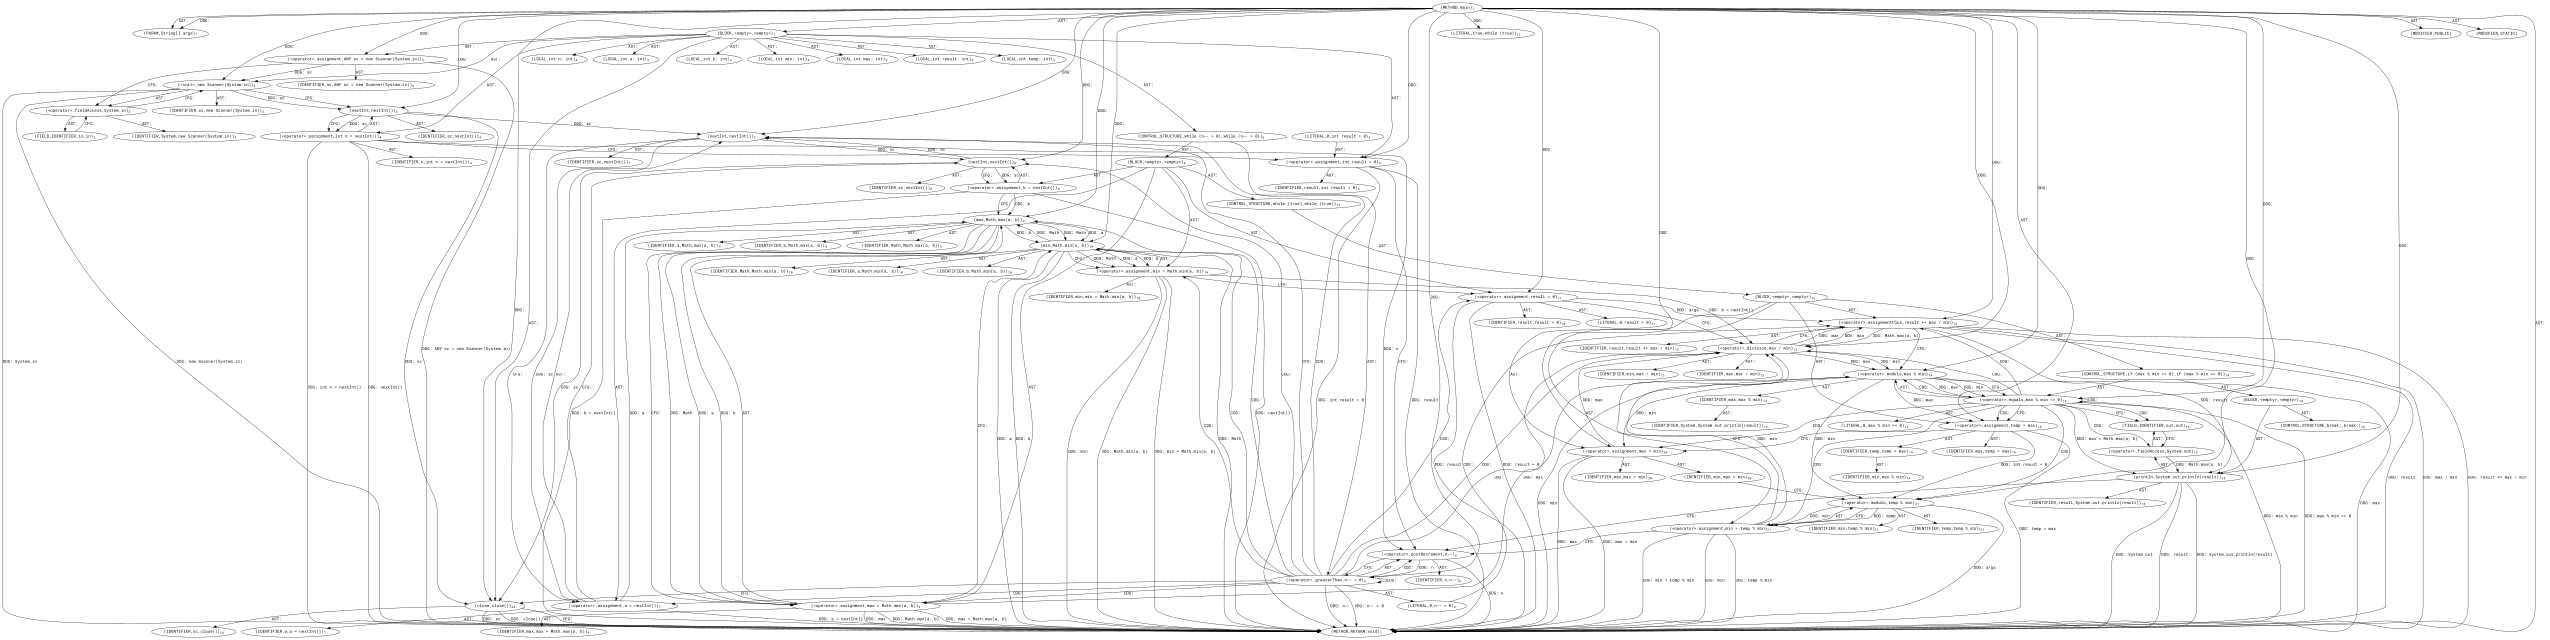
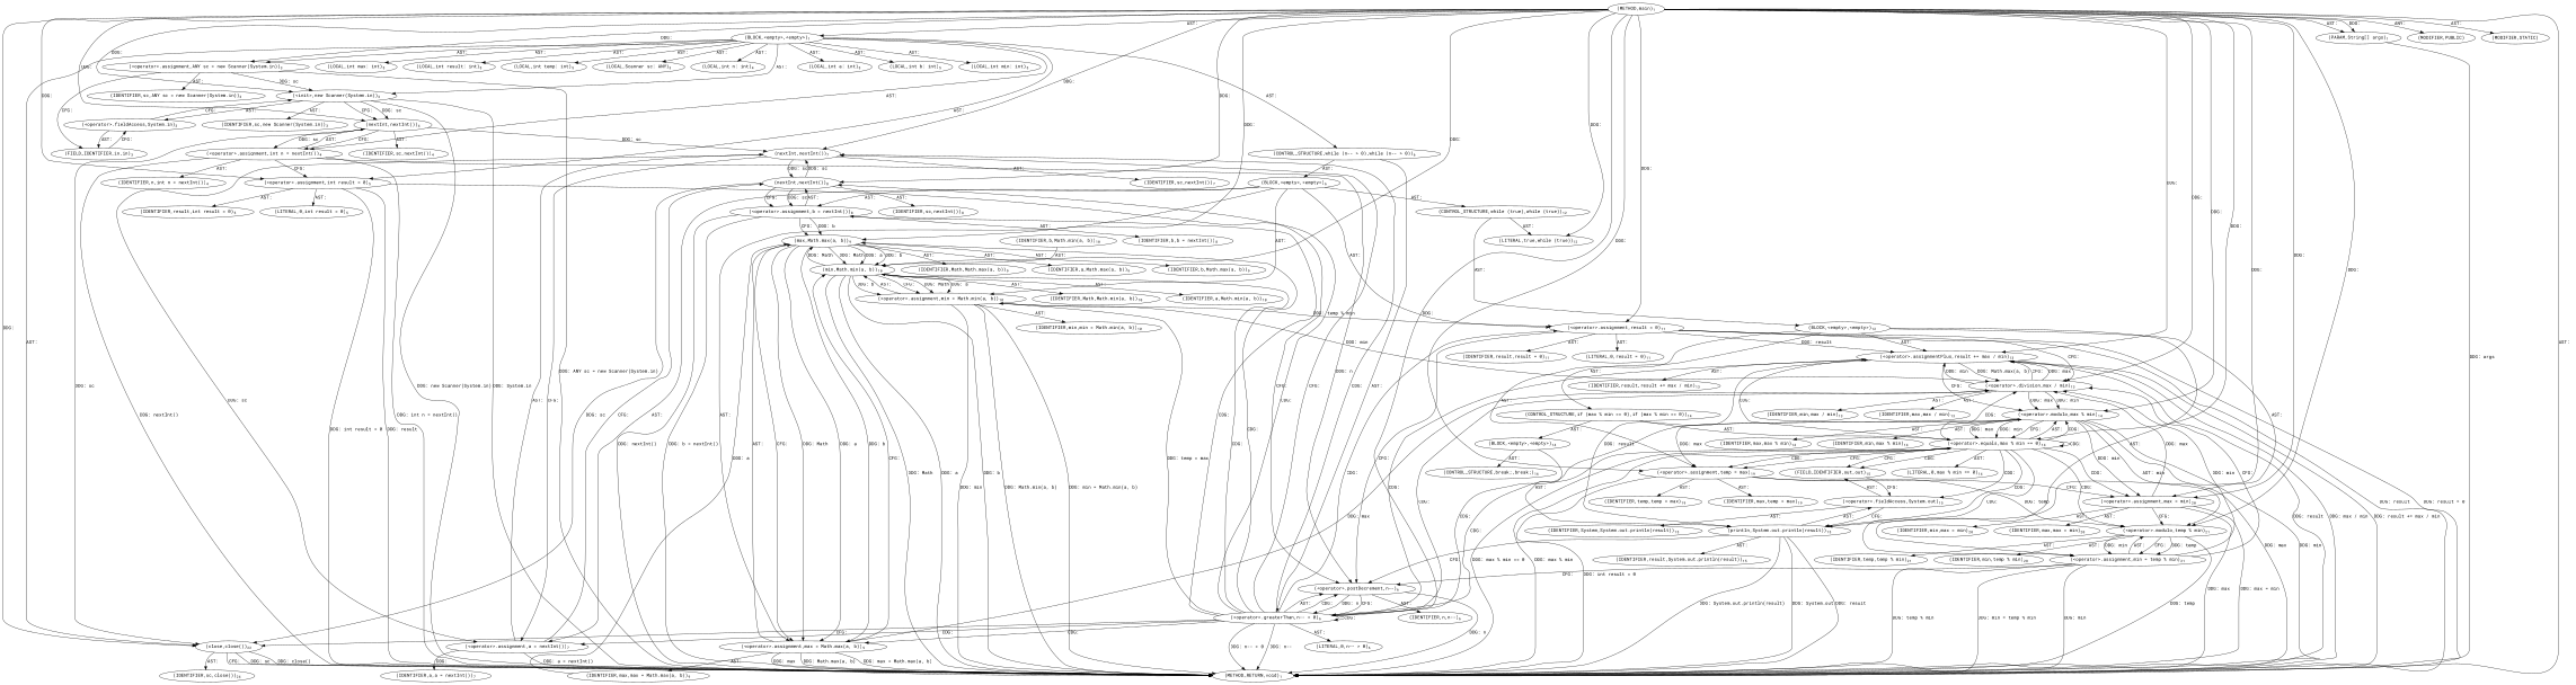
  digraph {
    fontname="Roboto Mono"
    node [fontname="Roboto Mono"]
    edge [fontname="Roboto Mono"]
    n1 [label=<(METHOD,main)<SUB>1</SUB>>]
    n2 [label=<(PARAM,String[] args)<SUB>1</SUB>>]
    n3 [label=<(BLOCK,&lt;empty&gt;,&lt;empty&gt;)<SUB>1</SUB>>]
    n4 [label=<(&lt;operator&gt;.assignment,ANY sc = new Scanner(System.in))<SUB>3</SUB>>]
    n5 [label=<(&lt;init&gt;,new Scanner(System.in))<SUB>3</SUB>>]
    n6 [label=<(nextInt,nextInt())<SUB>4</SUB>>]
    n7 [label=<(&lt;operator&gt;.assignment,int result = 0)<SUB>5</SUB>>]
    n8 [label=<(&lt;operator&gt;.greaterThan,n-- &gt; 0)<SUB>6</SUB>>]
    n9 [label=<(nextInt,nextInt())<SUB>7</SUB>>]
    n10 [label=<(nextInt,nextInt())<SUB>8</SUB>>]
    n11 [label=<(max,Math.max(a, b))<SUB>9</SUB>>]
    n12 [label=<(min,Math.min(a, b))<SUB>10</SUB>>]
    n13 [label=<(&lt;operator&gt;.assignment,result = 0)<SUB>11</SUB>>]
    n14 [label=<(LITERAL,true,while (true))<SUB>12</SUB>>]
    n15 [label=<(&lt;operator&gt;.assignmentPlus,result += max / min)<SUB>13</SUB>>]
    n16 [label=<(&lt;operator&gt;.division,max / min)<SUB>13</SUB>>]
    n17 [label=<(&lt;operator&gt;.equals,max % min == 0)<SUB>14</SUB>>]
    n18 [label=<(&lt;operator&gt;.modulo,max % min)<SUB>14</SUB>>]
    n19 [label=<(println,System.out.println(result))<SUB>15</SUB>>]
    n20 [label=<(&lt;operator&gt;.assignment,temp = max)<SUB>19</SUB>>]
    n21 [label=<(&lt;operator&gt;.assignment,max = min)<SUB>20</SUB>>]
    n22 [label=<(&lt;operator&gt;.modulo,temp % min)<SUB>21</SUB>>]
-   n23 [label=<(close,close())<SUB>24</SUB>>]
+   n23 [label=<(close,close())<SUB>22</SUB>>]
    n24 [label=<(MODIFIER,PUBLIC)>]
    n25 [label=<(MODIFIER,STATIC)>]
    n26 [label=<(METHOD_RETURN,void)<SUB>1</SUB>>]
+   n27 [label=<(LOCAL,Scanner sc: ANY)<SUB>3</SUB>>]
    n28 [label=<(LOCAL,int n: int)<SUB>4</SUB>>]
    n29 [label=<(&lt;operator&gt;.assignment,int n = nextInt())<SUB>4</SUB>>]
    n30 [label=<(LOCAL,int a: int)<SUB>5</SUB>>]
    n31 [label=<(LOCAL,int b: int)<SUB>5</SUB>>]
    n32 [label=<(LOCAL,int min: int)<SUB>5</SUB>>]
    n33 [label=<(LOCAL,int max: int)<SUB>5</SUB>>]
    n34 [label=<(LOCAL,int result: int)<SUB>5</SUB>>]
    n35 [label=<(LOCAL,int temp: int)<SUB>5</SUB>>]
    n36 [label=<(CONTROL_STRUCTURE,while (n-- &gt; 0),while (n-- &gt; 0))<SUB>6</SUB>>]
    n37 [label=<(IDENTIFIER,sc,ANY sc = new Scanner(System.in))<SUB>3</SUB>>]
    n38 [label=<(FIELD_IDENTIFIER,in,in)<SUB>3</SUB>>]
    n39 [label=<(IDENTIFIER,sc,new Scanner(System.in))<SUB>3</SUB>>]
    n40 [label=<(&lt;operator&gt;.fieldAccess,System.in)<SUB>3</SUB>>]
    n41 [label=<(IDENTIFIER,sc,nextInt())<SUB>4</SUB>>]
    n42 [label=<(&lt;operator&gt;.postDecrement,n--)<SUB>6</SUB>>]
    n43 [label=<(IDENTIFIER,result,int result = 0)<SUB>5</SUB>>]
    n44 [label=<(LITERAL,0,int result = 0)<SUB>5</SUB>>]
    n45 [label=<(LITERAL,0,n-- &gt; 0)<SUB>6</SUB>>]
    n46 [label=<(&lt;operator&gt;.assignment,a = nextInt())<SUB>7</SUB>>]
    n47 [label=<(&lt;operator&gt;.assignment,b = nextInt())<SUB>8</SUB>>]
    n48 [label=<(&lt;operator&gt;.assignment,max = Math.max(a, b))<SUB>9</SUB>>]
    n49 [label=<(&lt;operator&gt;.assignment,min = Math.min(a, b))<SUB>10</SUB>>]
    n50 [label=<(IDENTIFIER,n,n--)<SUB>6</SUB>>]
    n51 [label=<(IDENTIFIER,sc,nextInt())<SUB>7</SUB>>]
    n52 [label=<(IDENTIFIER,sc,nextInt())<SUB>8</SUB>>]
    n53 [label=<(IDENTIFIER,Math,Math.max(a, b))<SUB>9</SUB>>]
    n54 [label=<(IDENTIFIER,a,Math.max(a, b))<SUB>9</SUB>>]
    n55 [label=<(IDENTIFIER,b,Math.max(a, b))<SUB>9</SUB>>]
    n56 [label=<(IDENTIFIER,Math,Math.min(a, b))<SUB>10</SUB>>]
    n57 [label=<(IDENTIFIER,a,Math.min(a, b))<SUB>10</SUB>>]
    n58 [label=<(IDENTIFIER,b,Math.min(a, b))<SUB>10</SUB>>]
-   n59 [label=<(IDENTIFIER,result,result = 0)<SUB>10</SUB>>]
+   n59 [label=<(IDENTIFIER,result,result = 0)<SUB>11</SUB>>]
    n60 [label=<(LITERAL,0,result = 0)<SUB>11</SUB>>]
    n61 [label=<(IDENTIFIER,result,result += max / min)<SUB>13</SUB>>]
    n62 [label=<(IDENTIFIER,max,max / min)<SUB>13</SUB>>]
    n63 [label=<(IDENTIFIER,min,max / min)<SUB>13</SUB>>]
    n64 [label=<(&lt;operator&gt;.assignment,min = temp % min)<SUB>21</SUB>>]
    n65 [label=<(LITERAL,0,max % min == 0)<SUB>14</SUB>>]
    n66 [label=<(&lt;operator&gt;.fieldAccess,System.out)<SUB>15</SUB>>]
    n67 [label=<(FIELD_IDENTIFIER,out,out)<SUB>15</SUB>>]
    n68 [label=<(IDENTIFIER,max,max % min)<SUB>14</SUB>>]
    n69 [label=<(IDENTIFIER,min,max % min)<SUB>14</SUB>>]
    n70 [label=<(IDENTIFIER,result,System.out.println(result))<SUB>15</SUB>>]
    n71 [label=<(IDENTIFIER,temp,temp = max)<SUB>19</SUB>>]
    n72 [label=<(IDENTIFIER,max,temp = max)<SUB>19</SUB>>]
    n73 [label=<(IDENTIFIER,max,max = min)<SUB>20</SUB>>]
    n74 [label=<(IDENTIFIER,min,max = min)<SUB>20</SUB>>]
    n75 [label=<(IDENTIFIER,temp,temp % min)<SUB>21</SUB>>]
-   n76 [label=<(IDENTIFIER,min,temp % min)<SUB>21</SUB>>]
+   n76 [label=<(IDENTIFIER,min,temp % min)<SUB>28</SUB>>]
    n77 [label=<(IDENTIFIER,sc,close())<SUB>24</SUB>>]
    n78 [label=<(IDENTIFIER,n,int n = nextInt())<SUB>4</SUB>>]
    n79 [label=<(BLOCK,&lt;empty&gt;,&lt;empty&gt;)<SUB>6</SUB>>]
-   n80 [label=<(IDENTIFIER,System,new Scanner(System.in))<SUB>3</SUB>>]
    n81 [label=<(CONTROL_STRUCTURE,while (true),while (true))<SUB>12</SUB>>]
    n82 [label=<(IDENTIFIER,a,a = nextInt())<SUB>7</SUB>>]
+   n83 [label=<(IDENTIFIER,b,b = nextInt())<SUB>8</SUB>>]
    n84 [label=<(IDENTIFIER,max,max = Math.max(a, b))<SUB>9</SUB>>]
    n85 [label=<(IDENTIFIER,min,min = Math.min(a, b))<SUB>10</SUB>>]
    n86 [label=<(BLOCK,&lt;empty&gt;,&lt;empty&gt;)<SUB>12</SUB>>]
    n87 [label=<(CONTROL_STRUCTURE,if (max % min == 0),if (max % min == 0))<SUB>14</SUB>>]
    n88 [label=<(BLOCK,&lt;empty&gt;,&lt;empty&gt;)<SUB>14</SUB>>]
    n89 [label=<(CONTROL_STRUCTURE,break;,break;)<SUB>16</SUB>>]
    n90 [label=<(IDENTIFIER,System,System.out.println(result))<SUB>15</SUB>>]
    n1 -> n2 [label="AST: "]
    n1 -> n2 [label="DDG: "]
    n1 -> n3 [label="AST: "]
    n1 -> n4 [label="DDG: "]
    n1 -> n5 [label="DDG: "]
    n1 -> n6 [label="DDG: "]
    n1 -> n7 [label="DDG: "]
    n1 -> n8 [label="DDG: "]
    n1 -> n9 [label="DDG: "]
    n1 -> n10 [label="DDG: "]
    n1 -> n11 [label="DDG: "]
    n1 -> n12 [label="DDG: "]
    n1 -> n13 [label="DDG: "]
    n1 -> n14 [label="DDG: "]
    n1 -> n15 [label="DDG: "]
    n1 -> n16 [label="DDG: "]
    n1 -> n17 [label="DDG: "]
    n1 -> n18 [label="DDG: "]
    n1 -> n19 [label="DDG: "]
-   n1 -> n20 [label="AST: "]
+   n1 -> n20 [label="DDG: "]
    n1 -> n21 [label="DDG: "]
    n1 -> n22 [label="DDG: "]
    n1 -> n23 [label="DDG: "]
-   n1 -> n24 [label="AST: "]
+   n1 -> n24 [label="ANY: "]
    n1 -> n25 [label="AST: "]
    n1 -> n26 [label="AST: "]
+   n2 -> n26 [label="DDG: args"]
    n3 -> n4 [label="AST: "]
    n3 -> n5 [label="AST: "]
    n3 -> n7 [label="AST: "]
    n3 -> n23 [label="AST: "]
+   n3 -> n27 [label="AST: "]
    n3 -> n28 [label="AST: "]
    n3 -> n29 [label="AST: "]
    n3 -> n30 [label="AST: "]
    n3 -> n31 [label="AST: "]
    n3 -> n32 [label="AST: "]
    n3 -> n33 [label="AST: "]
    n3 -> n34 [label="AST: "]
    n3 -> n35 [label="AST: "]
    n3 -> n36 [label="AST: "]
    n4 -> n5 [label="DDG: sc"]
    n4 -> n26 [label="DDG: ANY sc = new Scanner(System.in)"]
    n4 -> n37 [label="AST: "]
-   n4 -> n40 [label="CFG: "]
+   n4 -> n38 [label="CFG: "]
    n5 -> n6 [label="CFG: "]
    n5 -> n6 [label="DDG: sc"]
    n5 -> n26 [label="DDG: System.in"]
    n5 -> n26 [label="DDG: new Scanner(System.in)"]
    n5 -> n39 [label="AST: "]
    n5 -> n40 [label="AST: "]
    n6 -> n9 [label="DDG: sc"]
    n6 -> n23 [label="DDG: sc"]
    n6 -> n29 [label="CFG: "]
    n6 -> n29 [label="DDG: sc"]
    n6 -> n41 [label="AST: "]
    n7 -> n26 [label="DDG: result"]
    n7 -> n26 [label="DDG: int result = 0"]
    n7 -> n42 [label="CFG: "]
    n7 -> n43 [label="AST: "]
-   n44 -> n7 [label="AST: "]
+   n7 -> n44 [label="AST: "]
    n8 -> n8 [label="CDG: "]
    n8 -> n9 [label="CFG: "]
    n8 -> n9 [label="CDG: "]
    n8 -> n10 [label="CDG: "]
    n8 -> n11 [label="CDG: "]
    n8 -> n12 [label="CDG: "]
    n8 -> n13 [label="CDG: "]
-   n45 -> n15 [label="CDG: "]
+   n8 -> n15 [label="CDG: "]
    n8 -> n16 [label="CDG: "]
+   n8 -> n17 [label="CDG: "]
    n8 -> n18 [label="CDG: "]
    n8 -> n23 [label="CFG: "]
    n8 -> n26 [label="DDG: n--"]
    n8 -> n26 [label="DDG: n-- &gt; 0"]
    n8 -> n42 [label="AST: "]
    n8 -> n42 [label="CDG: "]
    n8 -> n45 [label="AST: "]
    n8 -> n46 [label="CDG: "]
+   n8 -> n47 [label="CDG: "]
    n8 -> n48 [label="CDG: "]
-   n8 -> n49 [label="CDG: "]
+   n8 -> n49 [label="DDG: temp = max"]
    n9 -> n10 [label="DDG: sc"]
    n9 -> n46 [label="CFG: "]
    n9 -> n46 [label="DDG: sc"]
    n9 -> n51 [label="AST: "]
    n10 -> n9 [label="DDG: sc"]
    n10 -> n23 [label="DDG: sc"]
    n10 -> n47 [label="CFG: "]
    n10 -> n47 [label="DDG: sc"]
    n10 -> n52 [label="AST: "]
    n11 -> n12 [label="DDG: Math"]
    n11 -> n12 [label="DDG: a"]
    n11 -> n12 [label="DDG: b"]
    n11 -> n48 [label="CFG: "]
    n11 -> n48 [label="DDG: Math"]
    n11 -> n48 [label="DDG: a"]
    n11 -> n48 [label="DDG: b"]
    n11 -> n53 [label="AST: "]
    n11 -> n54 [label="AST: "]
    n11 -> n55 [label="AST: "]
    n12 -> n11 [label="DDG: Math"]
    n12 -> n26 [label="DDG: Math"]
    n12 -> n26 [label="DDG: a"]
    n12 -> n26 [label="DDG: b"]
    n12 -> n49 [label="CFG: "]
    n12 -> n49 [label="DDG: Math"]
    n12 -> n49 [label="DDG: a"]
    n12 -> n49 [label="DDG: b"]
    n12 -> n56 [label="AST: "]
    n12 -> n57 [label="AST: "]
-   n12 -> n58 [label="AST: "]
-   n13 -> n15 [label="DDG: args"]
+   n58 -> n12 [label="AST: "]
+   n13 -> n15 [label="DDG: result"]
    n13 -> n16 [label="CFG: "]
    n13 -> n26 [label="DDG: result"]
    n13 -> n26 [label="DDG: result = 0"]
+   n13 -> n42 [label="CFG: "]
    n13 -> n59 [label="AST: "]
    n13 -> n60 [label="AST: "]
    n15 -> n16 [label="DDG: Math.max(a, b)"]
    n15 -> n18 [label="CFG: "]
    n15 -> n19 [label="DDG: result"]
    n15 -> n26 [label="DDG: result"]
    n15 -> n26 [label="DDG: max / min"]
    n15 -> n26 [label="DDG: result += max / min"]
    n15 -> n61 [label="AST: "]
    n16 -> n15 [label="CFG: "]
    n16 -> n15 [label="DDG: max"]
    n16 -> n15 [label="DDG: min"]
    n16 -> n18 [label="DDG: max"]
    n16 -> n18 [label="DDG: min"]
    n16 -> n62 [label="AST: "]
    n16 -> n63 [label="AST: "]
    n17 -> n15 [label="CDG: "]
    n17 -> n16 [label="CDG: "]
    n17 -> n17 [label="CDG: "]
    n17 -> n18 [label="AST: "]
    n17 -> n18 [label="CDG: "]
-   n17 -> n19 [label="DDG: max = Math.max(a, b)"]
+   n17 -> n19 [label="CDG: "]
    n17 -> n20 [label="CFG: "]
    n17 -> n20 [label="CDG: "]
    n17 -> n21 [label="CDG: "]
    n17 -> n22 [label="CDG: "]
    n17 -> n26 [label="DDG: max % min"]
    n17 -> n26 [label="DDG: max % min == 0"]
    n17 -> n64 [label="CDG: "]
    n17 -> n65 [label="AST: "]
    n17 -> n66 [label="CDG: "]
    n17 -> n67 [label="CFG: "]
    n17 -> n67 [label="CDG: "]
    n18 -> n17 [label="CFG: "]
    n18 -> n17 [label="DDG: max"]
    n18 -> n17 [label="DDG: min"]
    n18 -> n20 [label="DDG: max"]
    n18 -> n21 [label="DDG: min"]
-   n18 -> n22 [label="DDG: min"]
+   n18 -> n22 [label="AST: min"]
    n18 -> n26 [label="DDG: max"]
    n18 -> n26 [label="DDG: min"]
    n18 -> n68 [label="AST: "]
-   n71 -> n69 [label="AST: "]
+   n18 -> n69 [label="AST: "]
    n19 -> n26 [label="DDG: System.out"]
    n19 -> n26 [label="DDG: result"]
    n19 -> n26 [label="DDG: System.out.println(result)"]
    n19 -> n42 [label="CFG: "]
    n19 -> n66 [label="AST: "]
    n19 -> n70 [label="AST: "]
    n20 -> n21 [label="CFG: "]
-   n20 -> n22 [label="DDG: int result = 0"]
-   n20 -> n26 [label="DDG: temp = max"]
+   n20 -> n22 [label="DDG: temp"]
+   n20 -> n26 [label="DDG: int result = 0"]
    n20 -> n71 [label="AST: "]
    n20 -> n72 [label="AST: "]
    n21 -> n16 [label="DDG: max"]
-   n74 -> n22 [label="CFG: "]
+   n21 -> n22 [label="CFG: "]
    n21 -> n26 [label="DDG: max"]
    n21 -> n26 [label="DDG: max = min"]
    n21 -> n73 [label="AST: "]
    n21 -> n74 [label="AST: "]
-   n22 -> n26 [label="DDG: args"]
+   n22 -> n26 [label="DDG: temp"]
    n22 -> n64 [label="CFG: "]
    n22 -> n64 [label="DDG: temp"]
    n22 -> n64 [label="DDG: min"]
    n22 -> n75 [label="AST: "]
    n22 -> n76 [label="AST: "]
    n23 -> n26 [label="CFG: "]
    n23 -> n26 [label="DDG: sc"]
    n23 -> n26 [label="DDG: close()"]
    n23 -> n77 [label="AST: "]
    n29 -> n6 [label="AST: "]
    n29 -> n7 [label="CFG: "]
    n29 -> n26 [label="DDG: nextInt()"]
    n29 -> n26 [label="DDG: int n = nextInt()"]
    n29 -> n42 [label="DDG: n"]
    n29 -> n78 [label="AST: "]
    n36 -> n8 [label="AST: "]
    n36 -> n79 [label="AST: "]
    n38 -> n40 [label="CFG: "]
    n40 -> n5 [label="CFG: "]
    n40 -> n38 [label="AST: "]
-   n40 -> n80 [label="AST: "]
    n42 -> n8 [label="CFG: "]
    n42 -> n8 [label="DDG: n"]
    n42 -> n26 [label="DDG: n"]
    n42 -> n50 [label="AST: "]
    n46 -> n9 [label="AST: "]
    n46 -> n10 [label="CFG: "]
-   n46 -> n11 [label="DDG: a"]
+   n84 -> n11 [label="DDG: a"]
    n46 -> n26 [label="DDG: a = nextInt()"]
-   n46 -> n82 [label="AST: "]
+   n46 -> n82 [label="DDG: "]
    n47 -> n10 [label="AST: "]
    n47 -> n11 [label="CFG: "]
    n47 -> n11 [label="DDG: b"]
    n47 -> n26 [label="DDG: nextInt()"]
    n47 -> n26 [label="DDG: b = nextInt()"]
+   n47 -> n83 [label="AST: "]
    n48 -> n11 [label="AST: "]
    n48 -> n12 [label="CFG: "]
    n48 -> n16 [label="DDG: max"]
    n48 -> n26 [label="DDG: max"]
    n48 -> n26 [label="DDG: Math.max(a, b)"]
    n48 -> n26 [label="DDG: max = Math.max(a, b)"]
    n48 -> n84 [label="AST: "]
    n49 -> n12 [label="AST: "]
-   n49 -> n13 [label="CFG: "]
-   n49 -> n16 [label="DDG: b = nextInt()"]
+   n49 -> n13 [label="DDG: temp % min"]
+   n49 -> n16 [label="DDG: min"]
    n49 -> n26 [label="DDG: min"]
    n49 -> n26 [label="DDG: Math.min(a, b)"]
    n49 -> n26 [label="DDG: min = Math.min(a, b)"]
    n49 -> n85 [label="AST: "]
    n64 -> n16 [label="CFG: "]
    n64 -> n16 [label="DDG: min"]
    n64 -> n22 [label="AST: "]
    n64 -> n26 [label="DDG: min"]
    n64 -> n26 [label="DDG: temp % min"]
    n64 -> n26 [label="DDG: min = temp % min"]
    n64 -> n42 [label="CFG: "]
-   n66 -> n19 [label="DDG: Math.max(a, b)"]
+   n66 -> n19 [label="CFG: "]
    n66 -> n67 [label="AST: "]
-   n68 -> n90 [label="AST: "]
+   n66 -> n90 [label="AST: "]
    n67 -> n66 [label="CFG: "]
    n79 -> n13 [label="AST: "]
    n79 -> n46 [label="AST: "]
    n79 -> n47 [label="AST: "]
    n79 -> n48 [label="AST: "]
    n79 -> n49 [label="AST: "]
    n79 -> n81 [label="AST: "]
+   n81 -> n14 [label="AST: "]
    n81 -> n86 [label="AST: "]
    n86 -> n15 [label="AST: "]
    n86 -> n20 [label="AST: "]
    n86 -> n21 [label="AST: "]
    n86 -> n64 [label="AST: "]
    n86 -> n87 [label="AST: "]
    n87 -> n17 [label="AST: "]
    n87 -> n88 [label="AST: "]
    n88 -> n19 [label="AST: "]
    n88 -> n89 [label="AST: "]
  }
